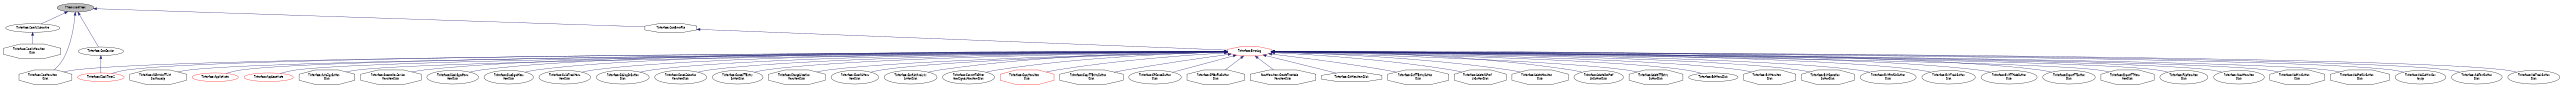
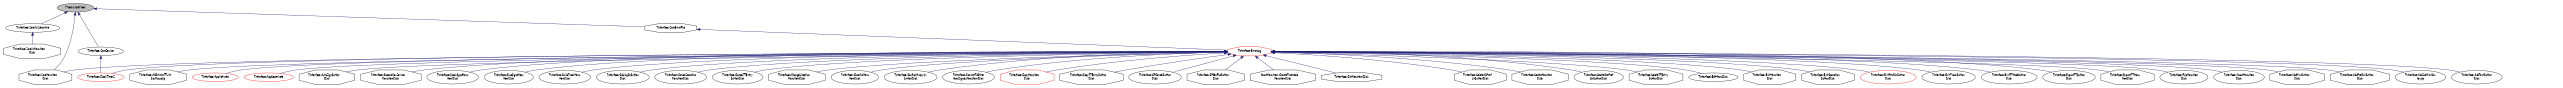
  digraph {
    fontname="Patrick Hand"
    rankdir=TB
    node [color=black fillcolor=white fontname="Patrick Hand" fontsize=10 shape=ellipse style=filled]
    edge [color=midnightblue dir=back fontname="Patrick Hand" fontsize=10 labelfontname=Helvetica labelfontsize=10 style=solid]
    n1 [fillcolor=grey75 fontcolor=black height=0.2 label="TTrack::SaveTrack" width=0.4]
    n2 [height=0.2 label="TInterface::SaveAsSubroutine" width=0.4]
    n3 [height=0.2 label="TInterface::SaveErrorFile" shape=octagon width=0.4]
    n4 [height=0.2 label="TInterface::SaveMenuItem\lClick" shape=octagon width=0.4]
    n5 [height=0.2 label="TInterface::SaveSession" width=0.4]
    n6 [height=0.2 label="TInterface::SaveAsMenuItem\lClick" shape=octagon width=0.4]
    n7 [color=red height=0.2 label="TInterface::ErrorLog" shape=octagon width=0.4]
    n8 [color=red height=0.2 label="TInterface::ClockTimer2" width=0.4]
    n9 [height=0.2 label="TInterface::AboutMenuItem\lClick" width=0.4]
    n10 [height=0.2 label="TInterface::AddMinsButton\lClick" shape=octagon width=0.4]
    n11 [height=0.2 label="TInterface::AddPrefDirButton\lClick" shape=octagon width=0.4]
    n12 [height=0.2 label="TInterface::AddSubMinsBox\lKeyUp" width=0.4]
    n13 [height=0.2 label="TInterface::AddTextButton\lClick" width=0.4]
-   n14 [height=0.2 label="TInterface::AddTrackButton\lClick" width=0.4]
    n15 [height=0.2 label="TInterface::AllEntriesTTList\lBoxMouseUp" shape=octagon width=0.4]
    n16 [color=red height=0.2 label="TInterface::AppActivate" width=0.4]
    n17 [color=red height=0.2 label="TInterface::AppDeactivate" width=0.4]
    n18 [height=0.2 label="TInterface::AutoSigsButton\lClick" shape=octagon width=0.4]
    n19 [height=0.2 label="TInterface::BecomeNewService\lMenuItemClick" shape=octagon width=0.4]
    n20 [height=0.2 label="TInterface::BlackBgndMenu\lItemClick" width=0.4]
    n21 [height=0.2 label="TInterface::BlueBgndMenu\lItemClick" width=0.4]
    n22 [height=0.2 label="TInterface::BuildTrackMenu\lItemClick" width=0.4]
    n23 [height=0.2 label="TInterface::CallingOnButton\lClick" width=0.4]
    n24 [height=0.2 label="TInterface::CancelSelection\lMenuItemClick" width=0.4]
    n25 [height=0.2 label="TInterface::CancelTTEntry\lButtonClick" width=0.4]
    n26 [height=0.2 label="TInterface::ChangeDirection\lMenuItemClick" shape=octagon width=0.4]
    n27 [height=0.2 label="TInterface::ClearAllMenu\lItemClick" width=0.4]
    n28 [height=0.2 label="TInterface::ConflictAnalysis\lButtonClick" width=0.4]
    n29 [height=0.2 label="TInterface::ConvertToOther\lHandSignalsMenuItemClick" width=0.4]
    n30 [color=red height=0.2 label="TInterface::CopyMenuItem\lClick" shape=octagon width=0.4]
    n31 [height=0.2 label="TInterface::CopyTTEntryButton\lClick" shape=octagon width=0.4]
    n32 [height=0.2 label="TInterface::CPCancelButton\lClick" width=0.4]
    n33 [height=0.2 label="TInterface::CPGenFileButton\lClick" shape=octagon width=0.4]
    n34 [height=0.2 label="AboutMenuItem::CreateTimetable\lMenuItemClick" shape=octagon width=0.4]
    n35 [height=0.2 label="TInterface::CutMenuItemClick" shape=octagon width=0.4]
-   n36 [height=0.2 label="TInterface::CutTTEntryButton\lClick" shape=octagon width=0.4]
    n37 [height=0.2 label="TInterface::DeleteAllPref\lDirButtonClick" shape=octagon width=0.4]
    n38 [height=0.2 label="TInterface::DeleteMenuItem\lClick" shape=octagon width=0.4]
    n39 [height=0.2 label="TInterface::DeleteOnePref\lDirButtonClick" width=0.4]
    n40 [height=0.2 label="TInterface::DeleteTTEntry\lButtonClick" shape=octagon width=0.4]
    n41 [height=0.2 label="TInterface::EditMenuClick" width=0.4]
    n42 [height=0.2 label="TInterface::ExitMenuItem\lClick" shape=octagon width=0.4]
    n43 [height=0.2 label="TInterface::ExitOperation\lButtonClick" shape=octagon width=0.4]
-   n44 [height=0.2 label="TInterface::ExitPrefDirButton\lClick" width=0.4]
+   n44 [color=red height=0.2 label="TInterface::ExitPrefDirButton\lClick" width=0.4]
    n45 [height=0.2 label="TInterface::ExitTrackButton\lClick" width=0.4]
    n46 [height=0.2 label="TInterface::ExitTTModeButton\lClick" width=0.4]
    n47 [height=0.2 label="TInterface::ExportTTButton\lClick" width=0.4]
    n48 [height=0.2 label="TInterface::ExportTTMenu\lItemClick" shape=octagon width=0.4]
    n49 [height=0.2 label="TInterface::FlipMenuItem\lClick" width=0.4]
    n1 -> n2
    n1 -> n3
    n1 -> n4
    n1 -> n5
    n2 -> n6
    n3 -> n7
    n5 -> n8
    n7 -> n4
    n7 -> n8
    n7 -> n9
    n7 -> n10
    n7 -> n11
    n7 -> n12
    n7 -> n13
-   n7 -> n14
    n7 -> n15
    n7 -> n16
    n7 -> n17
    n7 -> n18
    n7 -> n19
    n7 -> n20
    n7 -> n21
    n7 -> n22
    n7 -> n23
    n7 -> n24
    n7 -> n25
    n7 -> n26
    n7 -> n27
    n7 -> n28
    n7 -> n29
    n7 -> n30
    n7 -> n31
    n7 -> n32
    n7 -> n33
    n7 -> n34
    n7 -> n35
-   n7 -> n36
    n7 -> n37
    n7 -> n38
    n7 -> n39
    n7 -> n40
    n7 -> n41
    n7 -> n42
    n7 -> n43
    n7 -> n44
    n7 -> n45
    n7 -> n46
    n7 -> n47
    n7 -> n48
    n7 -> n49
  }
